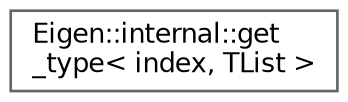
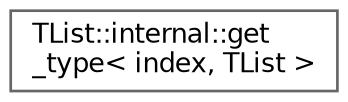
  digraph {
    rankdir=TB
-   n1 [color=grey40 fillcolor=white fontname=Helvetica fontsize=10 height=0.2 label="Eigen::internal::get\l_type\< index, TList \>" shape=box style=filled width=0.4]
+   n1 [color=grey40 fillcolor=white fontname=Helvetica fontsize=10 height=0.2 label="TList::internal::get\l_type\< index, TList \>" shape=box style=filled width=0.4]
  }
